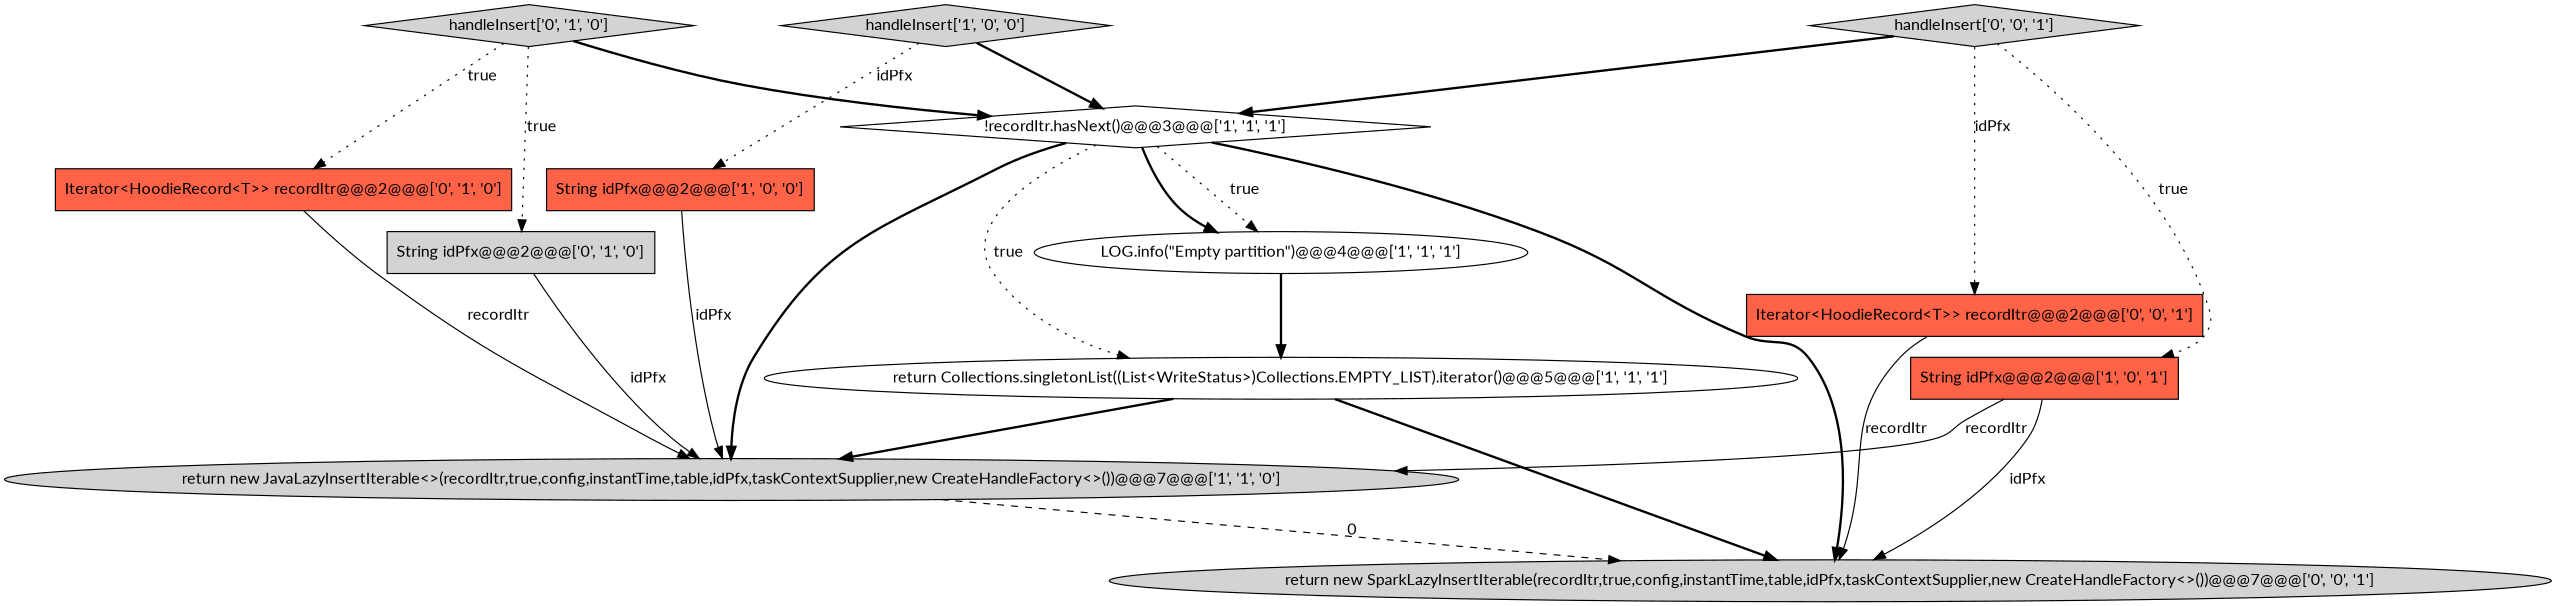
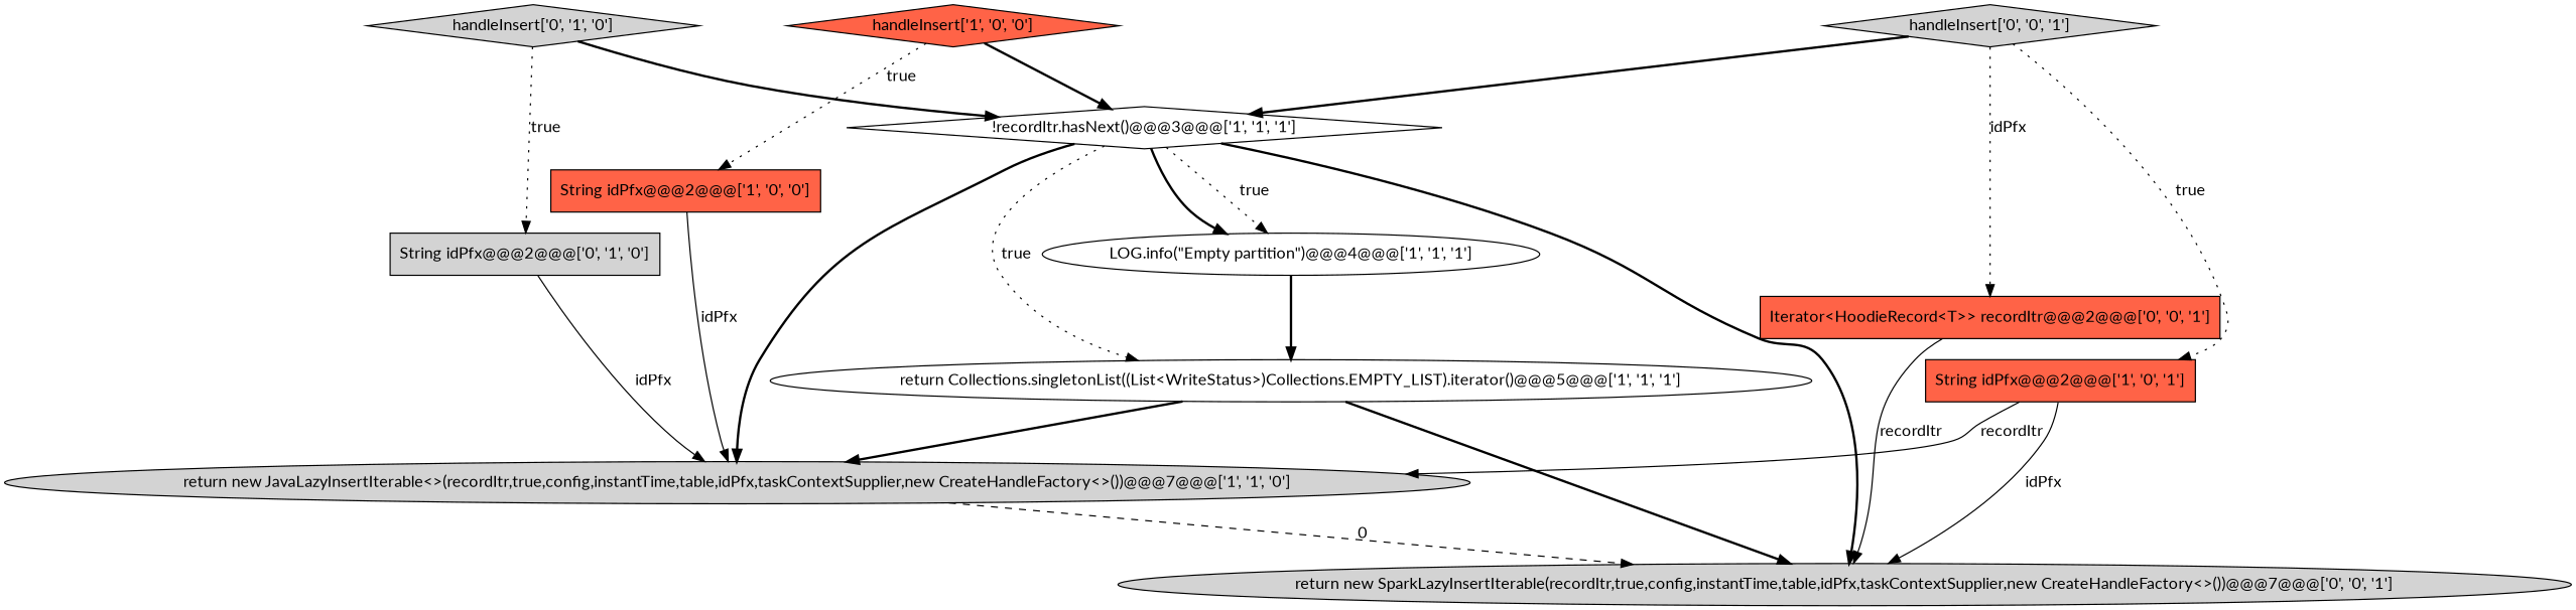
  digraph {
    fontname=Lato
    node [fillcolor=lightgray fontname=Lato shape=box style=filled]
    edge [fontname=Lato style=bold]
    n1 [fillcolor=tomato label="String idPfx@@@2@@@['1', '0', '0']"]
    n2 [label="return new JavaLazyInsertIterable<>(recordItr,true,config,instantTime,table,idPfx,taskContextSupplier,new CreateHandleFactory<>())@@@7@@@['1', '1', '0']" shape=ellipse]
    n3 [label="return new SparkLazyInsertIterable(recordItr,true,config,instantTime,table,idPfx,taskContextSupplier,new CreateHandleFactory<>())@@@7@@@['0', '0', '1']" shape=ellipse]
-   n4 [fillcolor=tomato label="Iterator<HoodieRecord<T>> recordItr@@@2@@@['0', '1', '0']"]
    n5 [fillcolor=tomato label="Iterator<HoodieRecord<T>> recordItr@@@2@@@['0', '0', '1']"]
-   n6 [label="handleInsert['1', '0', '0']" shape=diamond]
+   n6 [fillcolor=tomato label="handleInsert['1', '0', '0']" shape=diamond]
    n7 [fillcolor=white label="!recordItr.hasNext()@@@3@@@['1', '1', '1']" shape=diamond]
    n8 [fillcolor=tomato label="String idPfx@@@2@@@['1', '0', '1']"]
    n9 [fillcolor=white label="LOG.info(\"Empty partition\")@@@4@@@['1', '1', '1']" shape=ellipse]
    n10 [fillcolor=white label="return Collections.singletonList((List<WriteStatus>)Collections.EMPTY_LIST).iterator()@@@5@@@['1', '1', '1']" shape=ellipse]
    n11 [label="String idPfx@@@2@@@['0', '1', '0']"]
    n12 [label="handleInsert['0', '1', '0']" shape=diamond]
    n13 [label="handleInsert['0', '0', '1']" shape=diamond]
    n1 -> n2 [label=idPfx style=solid]
    n2 -> n3 [label=0 style=dashed]
-   n4 -> n2 [label=recordItr style=solid]
    n5 -> n3 [label=recordItr style=solid]
-   n6 -> n1 [label=idPfx style=dotted]
+   n6 -> n1 [label=true style=dotted]
    n6 -> n7
    n7 -> n2
    n7 -> n3
    n7 -> n9 [label=true style=dotted]
    n7 -> n9
    n7 -> n10 [label=true style=dotted]
    n8 -> n2 [label=recordItr style=solid]
    n8 -> n3 [label=idPfx style=solid]
    n9 -> n10
    n10 -> n2
    n10 -> n3
    n11 -> n2 [label=idPfx style=solid]
-   n12 -> n4 [label=true style=dotted]
    n12 -> n7
    n12 -> n11 [label=true style=dotted]
    n13 -> n5 [label=idPfx style=dotted]
    n13 -> n7
    n13 -> n8 [label=true style=dotted]
  }
